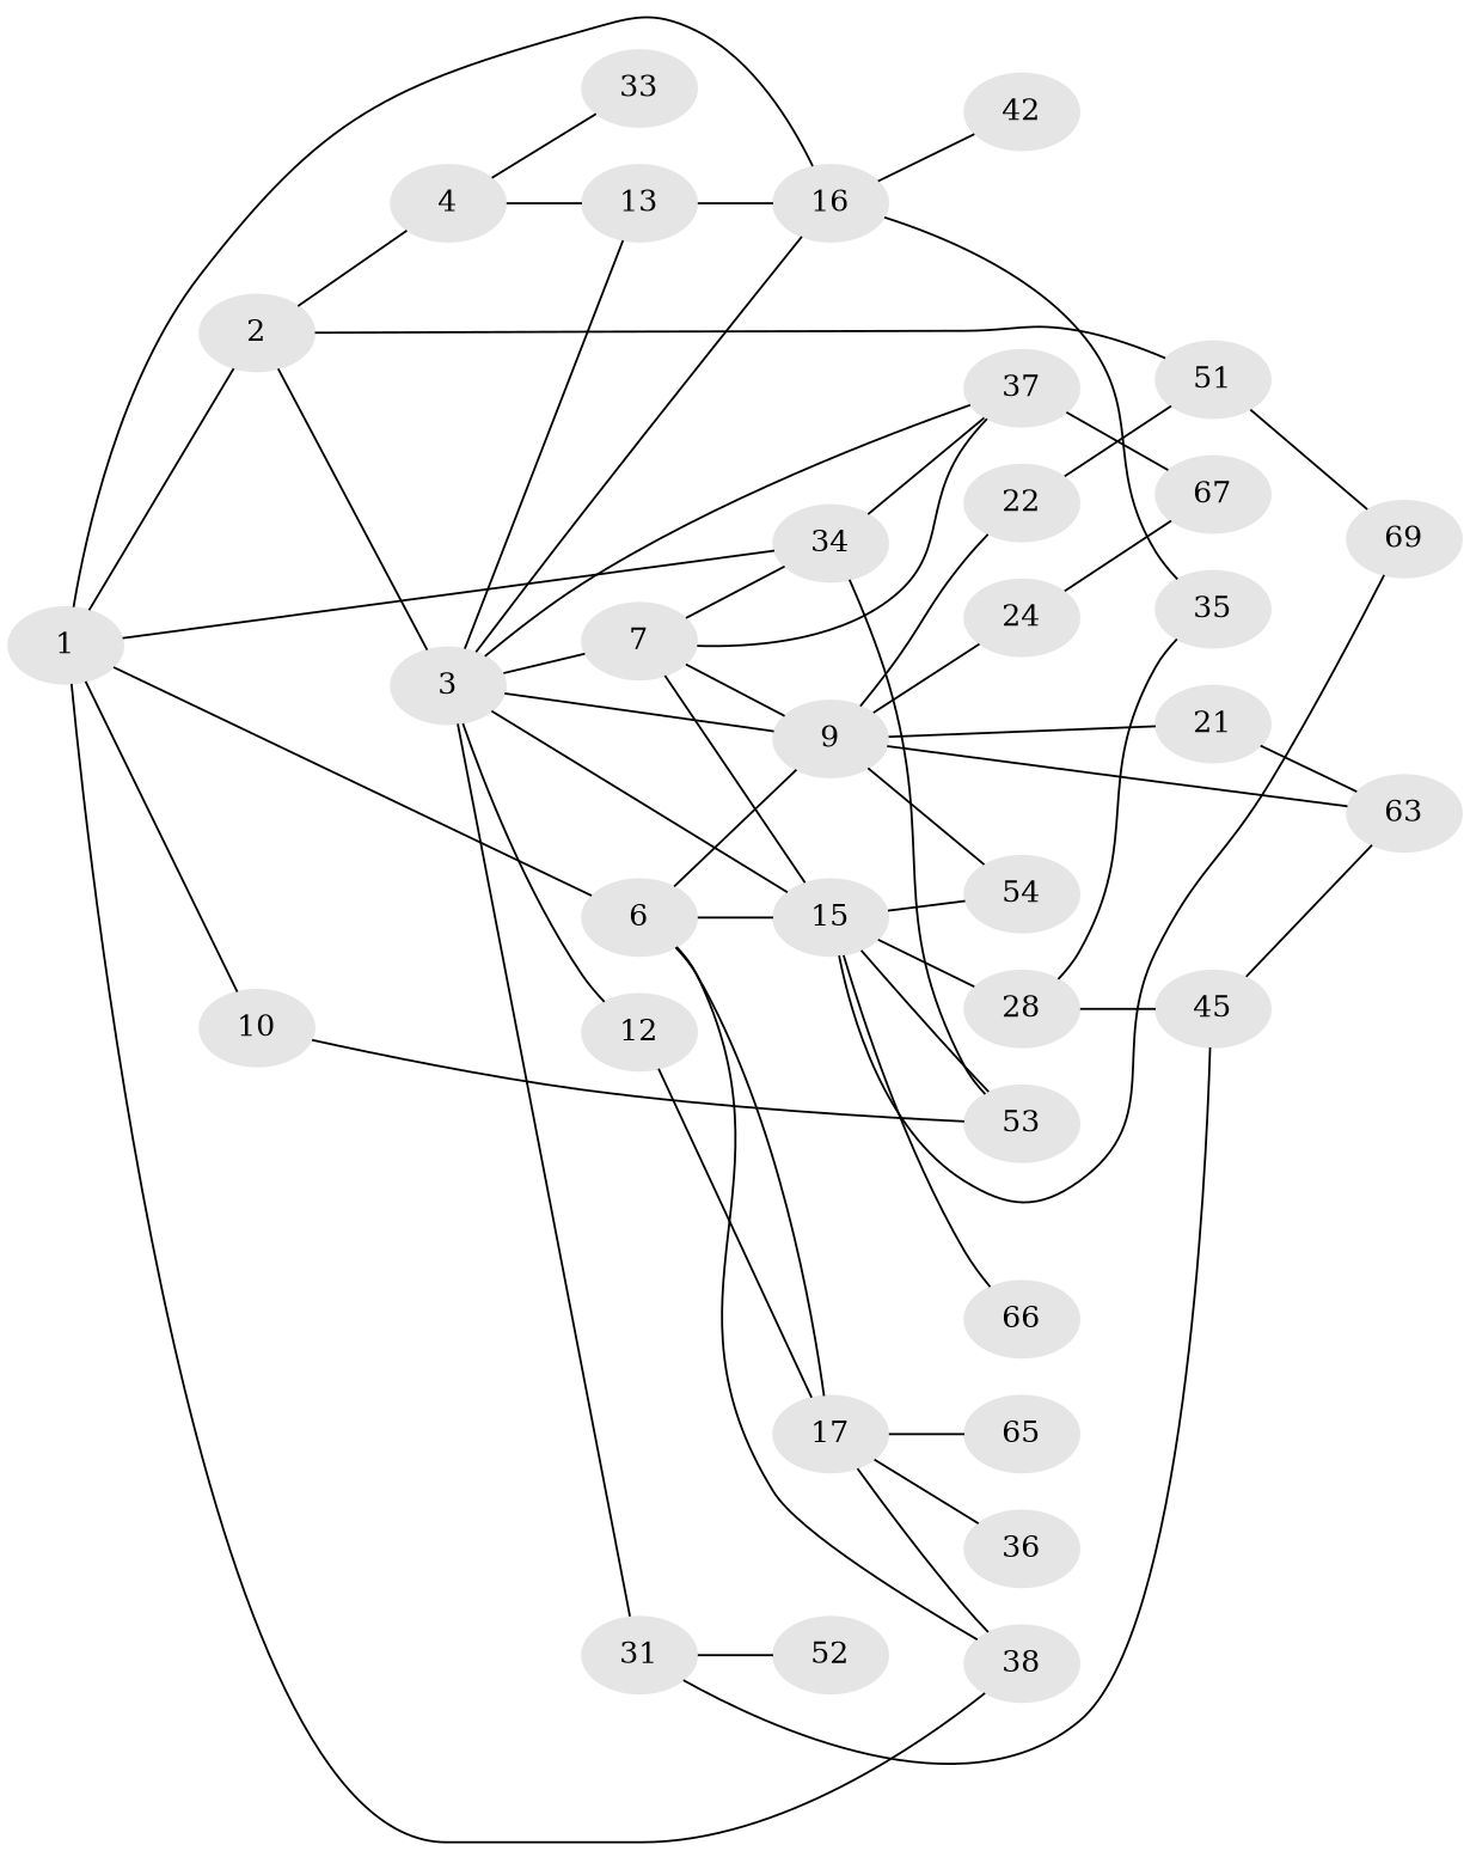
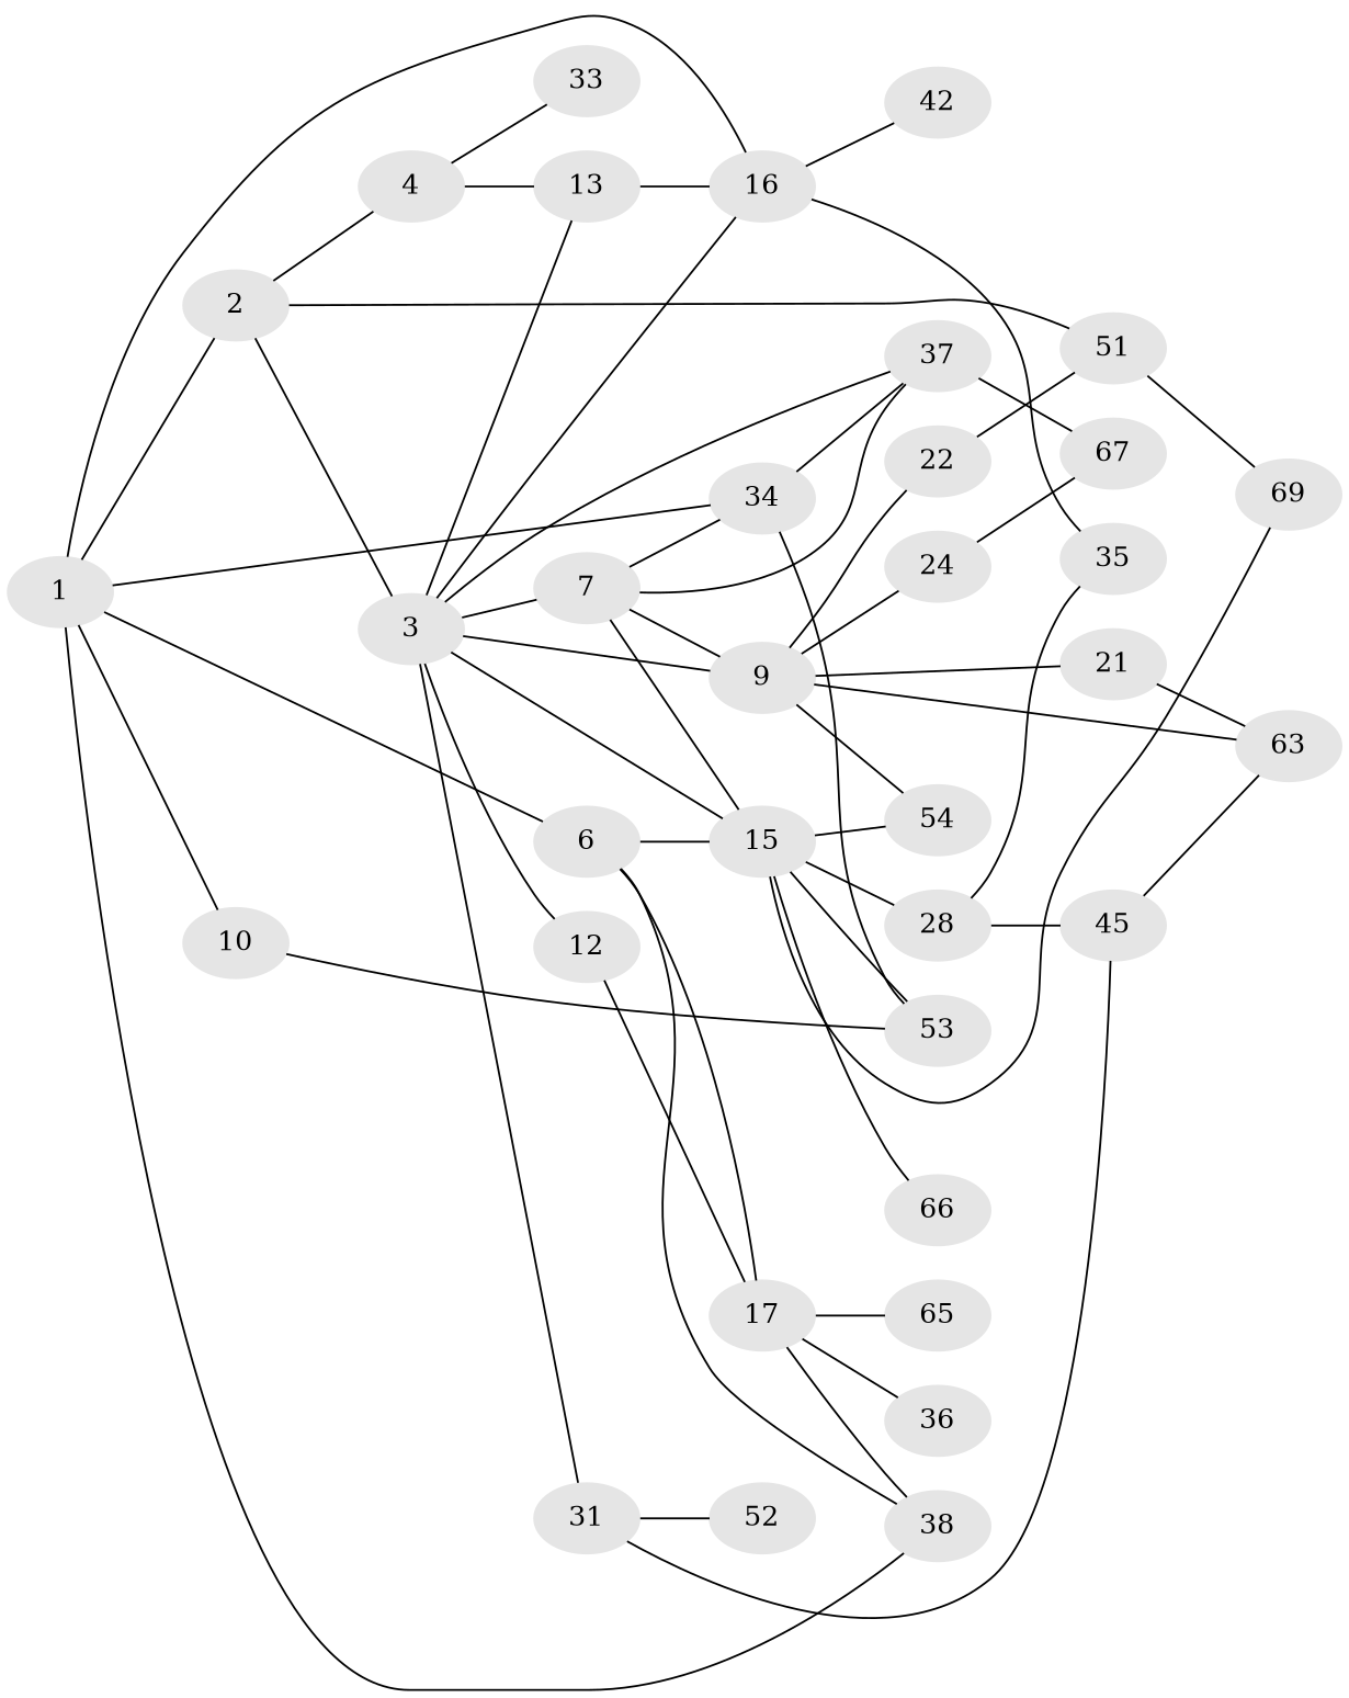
  graph {
    rankdir=LR
    node [color=gray90 style=filled]
    1
    2
    6 [super="+64"]
    10 [super="+56"]
    16 [super="+73+19"]
    34 [super="+55+39"]
    38 [super="+59"]
    3 [super="+5+8"]
    4
    51
    9 [super="+11+26"]
    15 [super="+25+60+23"]
    17 [super="+44"]
    53
    35
    42
    37 [super="+58"]
    7 [super="+20+32"]
    12
    13 [super="+27+18"]
    31 [super="+49"]
    33
    69
    24 [super="+40+57"]
    21 [super="+62"]
    22 [super="+50"]
    54
    63 [super="+68+70"]
    28
    66
    67
    45
    52
    36 [super="+71"]
    65
    1 -- 2
    1 -- 6 [weight=2]
    1 -- 10
    1 -- 16
    1 -- 34 [weight=2]
    1 -- 38
    2 -- 3
    2 -- 4
    2 -- 51
    6 -- 38
-   6 -- 9
    6 -- 15
    6 -- 17
    10 -- 53
    16 -- 35
    16 -- 42
    34 -- 53
    34 -- 37
    3 -- 16
    3 -- 9
    3 -- 15 [weight=2]
    3 -- 37
    3 -- 7
    3 -- 12
    3 -- 13
    3 -- 31
    4 -- 13
    4 -- 33
    51 -- 69
    9 -- 24
    9 -- 21
    9 -- 22
    9 -- 54
    9 -- 63
    15 -- 53
    15 -- 69
    15 -- 54
    15 -- 28
    15 -- 66
    17 -- 38
    17 -- 36
    17 -- 65
    37 -- 67
    7 -- 34
    7 -- 9
    7 -- 15
    7 -- 37
    12 -- 17
    13 -- 16
    31 -- 45
    31 -- 52
    24 -- 67
    21 -- 63 [weight=2]
    22 -- 51
    28 -- 35
    28 -- 45
    45 -- 63
  }
